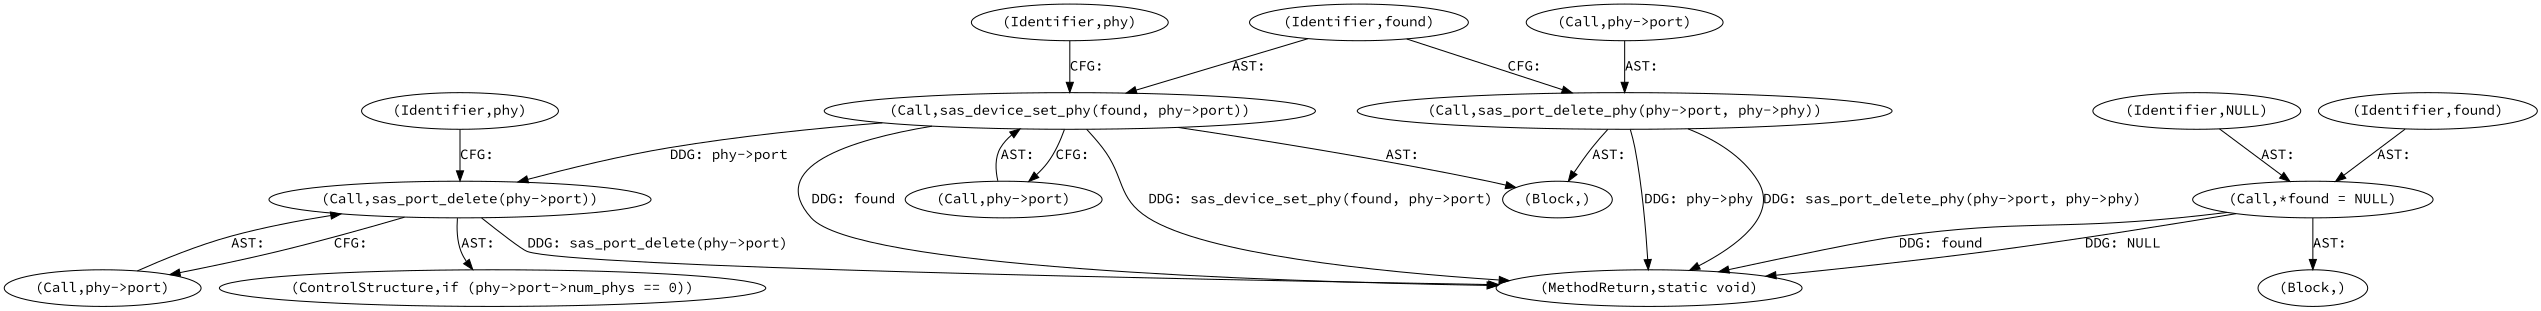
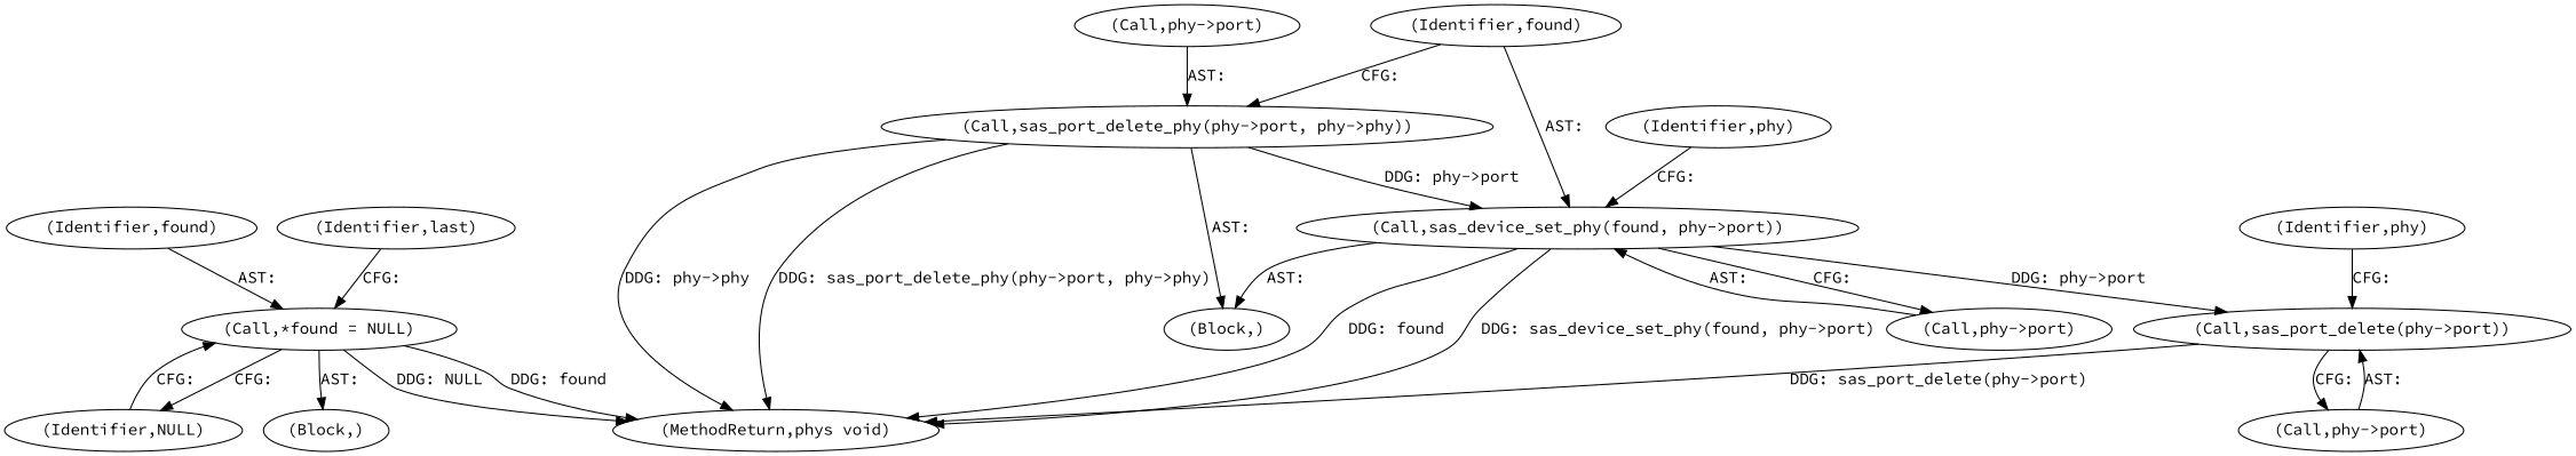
  digraph {
    fontname="Source Code Pro"
    node [fontname="Source Code Pro"]
    edge [fontname="Source Code Pro"]
    n1 [label="(Call,sas_device_set_phy(found, phy->port))"]
    n2 [label="(Call,sas_port_delete(phy->port))"]
-   n3 [label="(MethodReturn,static void)"]
+   n3 [label="(MethodReturn,phys void)"]
    n4 [label="(Block,)"]
    n5 [label="(Call,phy->port)"]
-   n6 [label="(ControlStructure,if (phy->port->num_phys == 0))"]
    n7 [label="(Call,phy->port)"]
    n8 [label="(Call,*found = NULL)"]
    n9 [label="(Block,)"]
    n10 [label="(Identifier,NULL)"]
    n11 [label="(Call,sas_port_delete_phy(phy->port, phy->phy))"]
    n12 [label="(Identifier,phy)"]
    n13 [label="(Identifier,phy)"]
    n14 [label="(Identifier,found)"]
    n15 [label="(Call,phy->port)"]
+   n16 [label="(Identifier,last)"]
    n17 [label="(Identifier,found)"]
    n1 -> n2 [label="DDG: phy->port"]
    n1 -> n3 [label="DDG: found"]
    n1 -> n3 [label="DDG: sas_device_set_phy(found, phy->port)"]
    n1 -> n4 [label="AST: "]
    n1 -> n5 [label="CFG: "]
    n2 -> n3 [label="DDG: sas_port_delete(phy->port)"]
-   n2 -> n6 [label="AST: "]
    n2 -> n7 [label="CFG: "]
    n5 -> n1 [label="AST: "]
    n7 -> n2 [label="AST: "]
    n8 -> n3 [label="DDG: NULL"]
    n8 -> n3 [label="DDG: found"]
    n8 -> n9 [label="AST: "]
-   n10 -> n8 [label="AST: "]
+   n8 -> n10 [label="CFG: "]
+   n10 -> n8 [label="CFG: "]
+   n11 -> n1 [label="DDG: phy->port"]
    n11 -> n3 [label="DDG: phy->phy"]
    n11 -> n3 [label="DDG: sas_port_delete_phy(phy->port, phy->phy)"]
    n11 -> n4 [label="AST: "]
    n12 -> n2 [label="CFG: "]
    n13 -> n1 [label="CFG: "]
    n14 -> n8 [label="AST: "]
    n15 -> n11 [label="AST: "]
+   n16 -> n8 [label="CFG: "]
    n17 -> n1 [label="AST: "]
    n17 -> n11 [label="CFG: "]
  }
